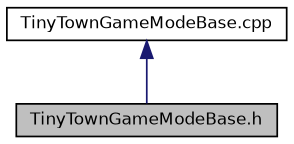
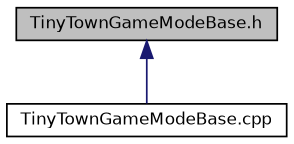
  digraph {
    node [color=black fontname=Helvetica fontsize=10 shape=record style=filled]
    n1 [fillcolor=grey75 fontcolor=black height=0.2 label="TinyTownGameModeBase.h" width=0.4]
    n2 [fillcolor=white height=0.2 label="TinyTownGameModeBase.cpp" width=0.4]
-   n2 -> n1 [color=midnightblue dir=back fontname=Helvetica fontsize=10 labelfontname=Helvetica labelfontsize=10 style=solid]
+   n1 -> n2 [color=midnightblue dir=back fontname=Helvetica fontsize=10 labelfontname=Helvetica labelfontsize=10 style=solid]
  }
